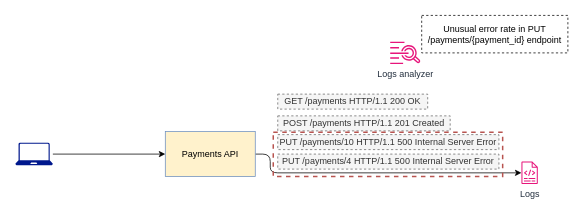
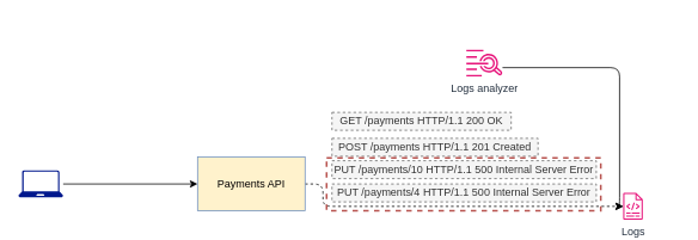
  <mxCell id="0" />
  <mxCell id="1" parent="0" />
- <mxCell id="2" style="edgeStyle=orthogonalEdgeStyle;rounded=1;orthogonalLoop=1;jettySize=auto;html=1;curved=0;" edge="1" parent="1" source="3" target="6"><mxGeometry relative="1" as="geometry"><Array as="points"><mxPoint x="360" y="205" /><mxPoint x="360" y="230" /></Array></mxGeometry></mxCell>
+ <mxCell id="2" style="edgeStyle=orthogonalEdgeStyle;rounded=1;orthogonalLoop=1;jettySize=auto;html=1;curved=0;dashed=1;" edge="1" parent="1" source="3" target="6"><mxGeometry relative="1" as="geometry"><Array as="points"><mxPoint x="360" y="205" /><mxPoint x="360" y="230" /></Array></mxGeometry></mxCell>
  <mxCell id="3" value="Payments API" style="rounded=0;whiteSpace=wrap;html=1;fillColor=#fff2cc;strokeColor=#6c8ebf;" vertex="1" parent="1"><mxGeometry x="220" y="175" width="120" height="60" as="geometry" /></mxCell>
  <mxCell id="4" style="edgeStyle=orthogonalEdgeStyle;rounded=0;orthogonalLoop=1;jettySize=auto;html=1;entryX=0;entryY=0.5;entryDx=0;entryDy=0;" edge="1" parent="1" source="5" target="3"><mxGeometry relative="1" as="geometry" /></mxCell>
  <mxCell id="5" value="" style="sketch=0;aspect=fixed;pointerEvents=1;shadow=0;dashed=0;html=1;strokeColor=none;labelPosition=center;verticalLabelPosition=bottom;verticalAlign=top;align=center;fillColor=#00188D;shape=mxgraph.azure.laptop" vertex="1" parent="1"><mxGeometry x="20" y="190" width="50" height="30" as="geometry" /></mxCell>
  <mxCell id="6" value="Logs" style="sketch=0;outlineConnect=0;fontColor=#232F3E;gradientColor=none;fillColor=#E7157B;strokeColor=none;dashed=0;verticalLabelPosition=bottom;verticalAlign=top;align=center;html=1;fontSize=12;fontStyle=0;aspect=fixed;pointerEvents=1;shape=mxgraph.aws4.logs;" vertex="1" parent="1"><mxGeometry x="695" y="215" width="21.92" height="30" as="geometry" /></mxCell>
+ <mxCell id="7" style="edgeStyle=orthogonalEdgeStyle;rounded=1;orthogonalLoop=1;jettySize=auto;html=1;curved=0;" edge="1" parent="1" source="8" target="6"><mxGeometry relative="1" as="geometry"><Array as="points"><mxPoint x="691" y="75" /></Array></mxGeometry></mxCell>
  <mxCell id="8" value="Logs analyzer" style="sketch=0;outlineConnect=0;fontColor=#232F3E;gradientColor=none;fillColor=#E7157B;strokeColor=none;dashed=0;verticalLabelPosition=bottom;verticalAlign=top;align=center;html=1;fontSize=12;fontStyle=0;aspect=fixed;pointerEvents=1;shape=mxgraph.aws4.cloudwatch_logs;" vertex="1" parent="1"><mxGeometry x="520" y="55" width="40.34" height="30" as="geometry" /></mxCell>
  <mxCell id="9" value="GET /payments HTTP/1.1 200 OK" style="text;html=1;align=center;verticalAlign=middle;whiteSpace=wrap;rounded=0;strokeColor=#666666;dashed=1;fillColor=#f5f5f5;fontColor=#333333;" vertex="1" parent="1"><mxGeometry x="370" y="125" width="200" height="20" as="geometry" /></mxCell>
  <mxCell id="10" value="POST /payments HTTP/1.1 201 Created" style="text;html=1;align=center;verticalAlign=middle;whiteSpace=wrap;rounded=0;strokeColor=#666666;dashed=1;fillColor=#f5f5f5;fontColor=#333333;" vertex="1" parent="1"><mxGeometry x="370" y="154" width="230" height="20" as="geometry" /></mxCell>
  <mxCell id="11" value="PUT /payments/10 HTTP/1.1 500 Internal Server Error" style="text;html=1;align=center;verticalAlign=middle;whiteSpace=wrap;rounded=0;strokeColor=#666666;dashed=1;fillColor=#f5f5f5;fontColor=#333333;" vertex="1" parent="1"><mxGeometry x="370" y="179" width="295" height="20" as="geometry" /></mxCell>
  <mxCell id="12" value="PUT /payments/4 HTTP/1.1 500 Internal Server Error" style="text;html=1;align=center;verticalAlign=middle;whiteSpace=wrap;rounded=0;strokeColor=#666666;dashed=1;fillColor=#f5f5f5;fontColor=#333333;" vertex="1" parent="1"><mxGeometry x="370" y="205" width="295" height="20" as="geometry" /></mxCell>
  <mxCell id="13" value="" style="text;html=1;align=center;verticalAlign=middle;whiteSpace=wrap;rounded=0;fillColor=none;strokeColor=#b85450;strokeWidth=2;dashed=1;" vertex="1" parent="1"><mxGeometry x="364" y="176" width="306" height="59" as="geometry" /></mxCell>
- <mxCell id="14" value="Unusual error rate in PUT /payments/{payment_id} endpoint" style="text;html=1;align=center;verticalAlign=middle;whiteSpace=wrap;rounded=0;strokeColor=default;dashed=1;" vertex="1" parent="1"><mxGeometry x="562" y="20" width="195" height="50" as="geometry" /></mxCell>
